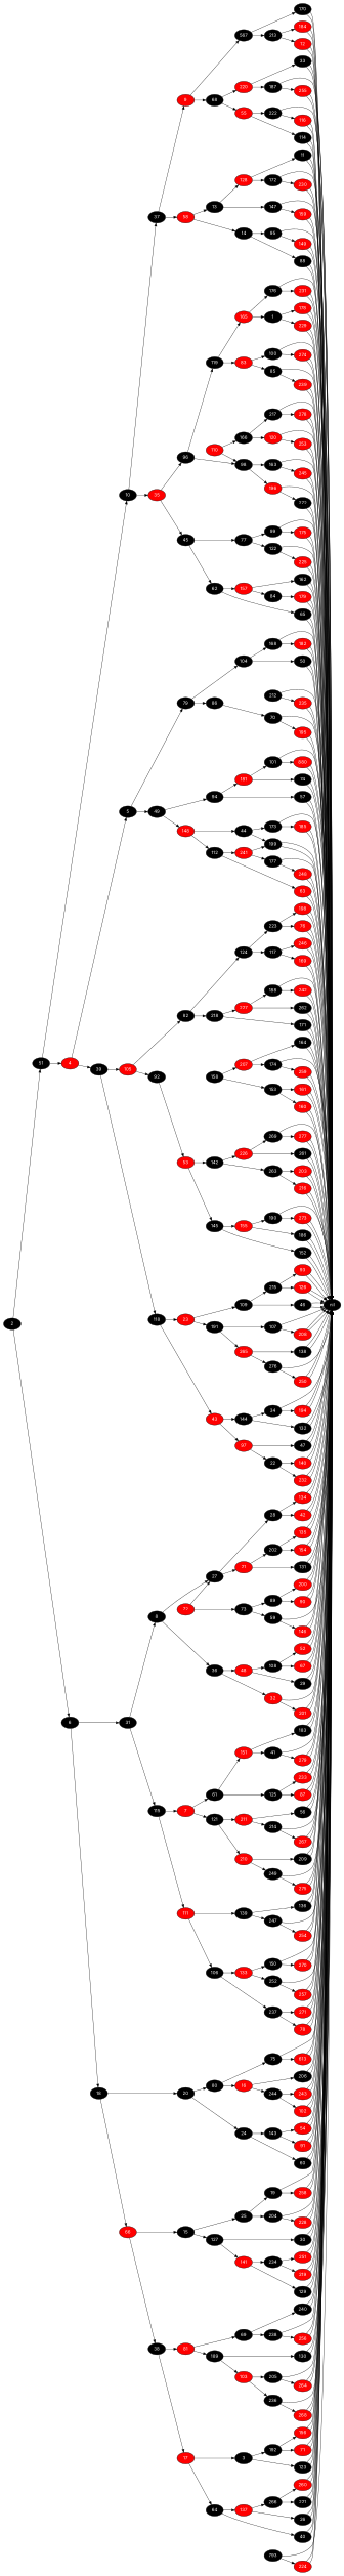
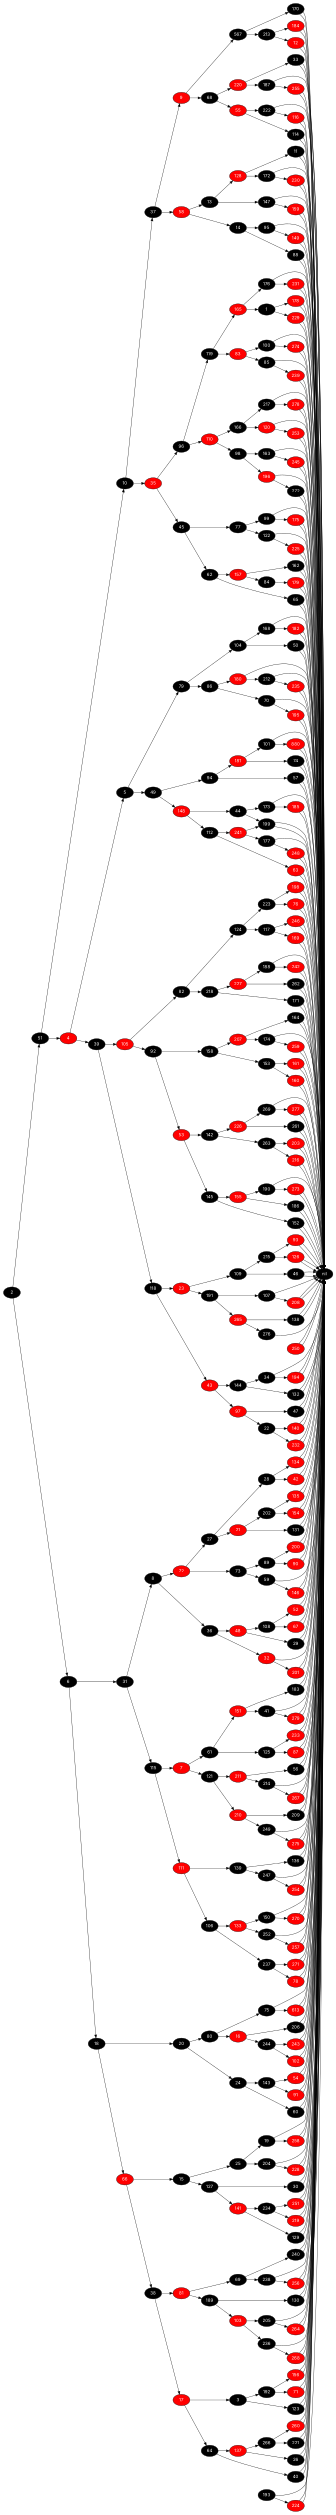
  digraph {
    fontname=Inter
    rankdir=LR
    node [fillcolor=" black" fontcolor=" white" fontname=Inter style=filled]
    edge [color=black fontname=Inter]
    nil
    2
    51
    10
    37
    9 [fillcolor=" red"]
    n7 [label=567]
    170
    213
    184 [fillcolor=" red"]
    12 [fillcolor=" red"]
    68
    220 [fillcolor=" red"]
    33
    187
    255 [fillcolor=" red"]
    55 [fillcolor=" red"]
    222
    116 [fillcolor=" red"]
    114
    58 [fillcolor=" red"]
    13
    128 [fillcolor=" red"]
    11
    172
    230 [fillcolor=" red"]
    147
    159 [fillcolor=" red"]
    14
    95
    149 [fillcolor=" red"]
    88
    35 [fillcolor=" red"]
    96
    119
    165 [fillcolor=" red"]
    176
    231 [fillcolor=" red"]
    1
    178 [fillcolor=" red"]
    229 [fillcolor=" red"]
    83 [fillcolor=" red"]
    100
    274 [fillcolor=" red"]
    85
    239 [fillcolor=" red"]
    110 [fillcolor=" red"]
    166
    217
    278 [fillcolor=" red"]
    120 [fillcolor=red]
    253 [fillcolor=" red"]
    98
    163
    245 [fillcolor=" red"]
    196 [fillcolor=" red"]
    272
    45
    77
    99
    175 [fillcolor=" red"]
    122
    225 [fillcolor=" red"]
    62
    157 [fillcolor=" red"]
    162
    84
    179 [fillcolor=" red"]
    65
    4 [fillcolor=" red"]
    5
    79
    104
    168
    182 [fillcolor=" red"]
    50
    86
+   180 [fillcolor=" red"]
    212
    235 [fillcolor=" red"]
    70
    195 [fillcolor=" red"]
    49
    94
    181 [fillcolor=" red"]
    101
    n87 [fillcolor=" red" label=880]
    74
    57
    148 [fillcolor=" red"]
    44
    173
    185 [fillcolor=" red"]
-   193 [label=793]
+   193
    224 [fillcolor=" red"]
    112
    241 [fillcolor=" red"]
    199
    177
    248 [fillcolor=" red"]
    63 [fillcolor=red]
    39
    105 [fillcolor=" red"]
    82
    124
    223
    198 [fillcolor=" red"]
    76 [fillcolor=" red"]
    117
    246 [fillcolor=" red"]
    169 [fillcolor=" red"]
    218
    227 [fillcolor=" red"]
    188
    242 [fillcolor=" red"]
    262
    171
    92
    158
    207 [fillcolor=" red"]
    164
    174
    259 [fillcolor=" red"]
    153
    161 [fillcolor=" red"]
    160 [fillcolor=" red"]
    53 [fillcolor=" red"]
    142
    226 [fillcolor=" red"]
    269
    277 [fillcolor=" red"]
    261
    263
    203 [fillcolor=" red"]
    216 [fillcolor=" red"]
    145
    155 [fillcolor=" red"]
    190
    273 [fillcolor=" red"]
    186
    152
    118
    23 [fillcolor=" red"]
    109
    215
    93 [fillcolor=" red"]
    126 [fillcolor=" red"]
    46
    191
    107
    208 [fillcolor=" red"]
    265 [fillcolor=" red"]
    138
    276
    250 [fillcolor=" red"]
    43 [fillcolor=" red"]
    144
    34
    194 [fillcolor=" red"]
    132
    97 [fillcolor=red]
    47
    22
    140 [fillcolor=" red"]
    232 [fillcolor=" red"]
    6
    31
    8
    72 [fillcolor=" red"]
    27
    28
    134 [fillcolor=" red"]
    42 [fillcolor=" red"]
    21 [fillcolor=" red"]
    202
    135 [fillcolor=" red"]
    154 [fillcolor=" red"]
    131
    73
    89
    200 [fillcolor=" red"]
    90 [fillcolor=" red"]
    59
    146 [fillcolor=" red"]
    36
    48 [fillcolor=" red"]
    108
    52 [fillcolor=" red"]
    67 [fillcolor=" red"]
    29
    32 [fillcolor=red]
    201 [fillcolor=" red"]
    115
    7 [fillcolor=" red"]
    61
    151 [fillcolor=" red"]
    183
    41
    279 [fillcolor=" red"]
    125
    233 [fillcolor=" red"]
    87 [fillcolor=" red"]
    121
    211 [fillcolor=" red"]
    56
    214
    267 [fillcolor=" red"]
    210 [fillcolor=" red"]
    209
    249
    275 [fillcolor=" red"]
    111 [fillcolor=" red"]
    139
    136
    247
    254 [fillcolor=" red"]
    106
    133 [fillcolor=" red"]
    150
    270 [fillcolor=" red"]
    252
    257 [fillcolor=" red"]
    237
    271 [fillcolor=" red"]
    78 [fillcolor=" red"]
    18
    20
    80
    75
    n230 [fillcolor=" red" label=613]
    16 [fillcolor=" red"]
    206
    244
    243 [fillcolor=" red"]
    102 [fillcolor=" red"]
    24
    143
    54 [fillcolor=" red"]
    91 [fillcolor=" red"]
    60
    66 [fillcolor=" red"]
    15
    25
    19
    258 [fillcolor=" red"]
    204
    228 [fillcolor=" red"]
    127
    30
    141 [fillcolor=" red"]
    234
    251 [fillcolor=" red"]
    219 [fillcolor=" red"]
    129
    38
    81 [fillcolor=" red"]
    69
    240
    238
    256 [fillcolor=" red"]
    189
    130
    103 [fillcolor=" red"]
    205
    264 [fillcolor=" red"]
    236
    268 [fillcolor=" red"]
    17 [fillcolor=" red"]
    3
    192
    156 [fillcolor=" red"]
    71 [fillcolor=" red"]
    123
    64
    137 [fillcolor=" red"]
    266
    260 [fillcolor=" red"]
    221 [fillcolor=black]
    26
    40
    subgraph sub_1 {
      nil
      2
      51
      10
      37
      9
      n7
      170
      213
      184
      12
      68
      220
      33
      187
      255
      55
      222
      116
      114
      58
      13
      128
      11
      172
      230
      147
      159
      14
      95
      149
      88
      35
      96
      119
      165
      176
      231
      1
      178
      229
      83
      100
      274
      85
      239
      110
      166
      217
      278
      120
      253
      98
      163
      245
      196
      272
      45
      77
      99
      175
      122
      225
      62
      157
      162
      84
      179
      65
      4
      5
      79
      104
      168
      182
      50
      86
+     180
      212
      235
      70
      195
      49
      94
      181
      101
      n87
      74
      57
      148
      44
      173
      185
      193
      224
      112
      241
      199
      177
      248
      63
      39
      105
      82
      124
      223
      198
      76
      117
      246
      169
      218
      227
      188
      242
      262
      171
      92
      158
      207
      164
      174
      259
      153
      161
      160
      53
      142
      226
      269
      277
      261
      263
      203
      216
      145
      155
      190
      273
      186
      152
      118
      23
      109
      215
      93
      126
      46
      191
      107
      208
      265
      138
      276
      250
      43
      144
      34
      194
      132
      97
      47
      22
      140
      232
      6
      31
      8
      72
      27
      28
      134
      42
      21
      202
      135
      154
      131
      73
      89
      200
      90
      59
      146
      36
      48
      108
      52
      67
      29
      32
      201
      115
      7
      61
      151
      183
      41
      279
      125
      233
      87
      121
      211
      56
      214
      267
      210
      209
      249
      275
      111
      139
      136
      247
      254
      106
      133
      150
      270
      252
      257
      237
      271
      78
      18
      20
      80
      75
      n230
      16
      206
      244
      243
      102
      24
      143
      54
      91
      60
      66
      15
      25
      19
      258
      204
      228
      127
      30
      141
      234
      251
      219
      129
      38
      81
      69
      240
      238
      256
      189
      130
      103
      205
      264
      236
      268
      17
      3
      192
      156
      71
      123
      64
      137
      266
      260
      221
      26
      40
    }
    2 -> 51
    2 -> 6
    51 -> 10
    51 -> 4
    10 -> 37
    10 -> 35
    37 -> 9
    37 -> 58
    9 -> n7
    9 -> 68
    n7 -> 170
    n7 -> 213
    170 -> nil
    170 -> nil
    213 -> 184
    213 -> 12
    184 -> nil
    184 -> nil
    12 -> nil
    12 -> nil
    68 -> 220
    68 -> 55
    220 -> 33
    220 -> 187
    33 -> nil
    33 -> nil
    187 -> nil
    187 -> 255
    255 -> nil
    255 -> nil
    55 -> 222
    55 -> 114
    222 -> nil
    222 -> 116
    116 -> nil
    116 -> nil
    114 -> nil
    114 -> nil
    58 -> 13
    58 -> 14
    13 -> 128
    13 -> 147
    128 -> 11
    128 -> 172
    11 -> nil
    11 -> nil
    172 -> nil
    172 -> 230
    230 -> nil
    230 -> nil
    147 -> nil
    147 -> 159
    159 -> nil
    159 -> nil
    14 -> 95
    14 -> 88
    95 -> nil
    95 -> 149
    149 -> nil
    149 -> nil
    88 -> nil
    88 -> nil
    35 -> 96
    35 -> 45
    96 -> 119
-   96 -> 98
+   96 -> 110
    119 -> 165
    119 -> 83
    165 -> 176
    165 -> 1
    176 -> nil
    176 -> 231
    231 -> nil
    231 -> nil
    1 -> 178
    1 -> 229
    178 -> nil
    178 -> nil
    229 -> nil
    229 -> nil
    83 -> 100
    83 -> 85
    100 -> nil
    100 -> 274
    274 -> nil
    274 -> nil
    85 -> nil
    85 -> 239
    239 -> nil
    239 -> nil
    110 -> 166
    110 -> 98
    166 -> 217
    166 -> 120
    217 -> nil
    217 -> 278
    278 -> nil
    278 -> nil
    120 -> nil
    120 -> 253
    253 -> nil
    253 -> nil
    98 -> 163
    98 -> 196
    163 -> nil
    163 -> 245
    245 -> nil
    245 -> nil
    196 -> nil
    196 -> 272
    272 -> nil
    272 -> nil
    45 -> 77
    45 -> 62
    77 -> 99
    77 -> 122
    99 -> nil
    99 -> 175
    175 -> nil
    175 -> nil
    122 -> nil
    122 -> 225
    225 -> nil
    225 -> nil
    62 -> 157
    62 -> 65
    157 -> 162
    157 -> 84
    162 -> nil
    162 -> nil
    84 -> 179
    179 -> nil
    179 -> nil
    65 -> nil
    65 -> nil
    4 -> 5
    4 -> 39
    5 -> 79
    5 -> 49
    79 -> 104
    79 -> 86
    104 -> 168
    104 -> 50
    168 -> nil
    168 -> 182
    182 -> nil
    182 -> nil
    50 -> nil
    50 -> nil
+   86 -> 180
    86 -> 70
+   180 -> nil
+   180 -> 212
    212 -> nil
    212 -> 235
    235 -> nil
    235 -> nil
    70 -> nil
    70 -> 195
    195 -> nil
    195 -> nil
    49 -> 94
    49 -> 148
    94 -> 181
    94 -> 57
    181 -> 101
    181 -> 74
    101 -> nil
    101 -> n87
    n87 -> nil
    n87 -> nil
    74 -> nil
    74 -> nil
    57 -> nil
    57 -> nil
    148 -> 44
    148 -> 112
    44 -> 173
    44 -> 199
    173 -> nil
    173 -> 185
    185 -> nil
    185 -> nil
    193 -> nil
    193 -> 224
    224 -> nil
    224 -> nil
    112 -> 241
    112 -> 63
    241 -> 199
    241 -> 177
    199 -> nil
    199 -> nil
    177 -> nil
    177 -> 248
    248 -> nil
    248 -> nil
    63 -> nil
    63 -> nil
    39 -> 105
    39 -> 118
    105 -> 82
    105 -> 92
    82 -> 124
    82 -> 218
    124 -> 223
    124 -> 117
    223 -> 198
    223 -> 76
    198 -> nil
    198 -> nil
    76 -> nil
    76 -> nil
    117 -> 246
    117 -> 169
    246 -> nil
    246 -> nil
    169 -> nil
    169 -> nil
    218 -> 227
    218 -> 171
    227 -> 188
    227 -> 262
    188 -> nil
    188 -> 242
    242 -> nil
    242 -> nil
    262 -> nil
    262 -> nil
    171 -> nil
    171 -> nil
+   92 -> 158
    92 -> 53
    158 -> 207
    158 -> 153
    207 -> 164
    207 -> 174
    164 -> nil
    164 -> nil
    174 -> nil
    174 -> 259
    259 -> nil
    259 -> nil
    153 -> 161
    153 -> 160
    161 -> nil
    161 -> nil
    160 -> nil
    160 -> nil
    53 -> 142
    53 -> 145
    142 -> 226
    142 -> 263
    226 -> 269
    226 -> 261
    269 -> nil
    269 -> 277
    277 -> nil
    277 -> nil
    261 -> nil
    261 -> nil
    263 -> 203
    263 -> 216
    203 -> nil
    203 -> nil
    216 -> nil
    216 -> nil
    145 -> 155
    145 -> 152
    155 -> 190
    155 -> 186
    190 -> nil
    190 -> 273
    273 -> nil
    273 -> nil
    186 -> nil
    186 -> nil
    152 -> nil
    152 -> nil
    118 -> 23
    118 -> 43
    23 -> 109
    23 -> 191
    109 -> 215
    109 -> 46
    215 -> 93
    215 -> 126
    93 -> nil
    93 -> nil
    126 -> nil
    126 -> nil
    46 -> nil
    46 -> nil
    191 -> 107
    191 -> 265
    107 -> nil
    107 -> 208
    208 -> nil
    208 -> nil
    265 -> 138
    265 -> 276
    138 -> nil
    138 -> nil
    276 -> nil
-   276 -> 250
    250 -> nil
    250 -> nil
    43 -> 144
    43 -> 97
    144 -> 34
    144 -> 132
    34 -> nil
    34 -> 194
    194 -> nil
    194 -> nil
    132 -> nil
    132 -> nil
    97 -> 47
    97 -> 22
    47 -> nil
    47 -> nil
    22 -> 140
    22 -> 232
    140 -> nil
    140 -> nil
    232 -> nil
    232 -> nil
    6 -> 31
    6 -> 18
    31 -> 8
    31 -> 115
-   8 -> 27
+   8 -> 72
    8 -> 36
    72 -> 27
    72 -> 73
    27 -> 28
    27 -> 21
    28 -> 134
    28 -> 42
    134 -> nil
    134 -> nil
    42 -> nil
    42 -> nil
    21 -> 202
    21 -> 131
    202 -> 135
    202 -> 154
    135 -> nil
    135 -> nil
    154 -> nil
    154 -> nil
    131 -> nil
    131 -> nil
    73 -> 89
    73 -> 59
    89 -> 200
    89 -> 90
    200 -> nil
    200 -> nil
    90 -> nil
    90 -> nil
    59 -> nil
    59 -> 146
    146 -> nil
    146 -> nil
    36 -> 48
    36 -> 32
    48 -> 108
    48 -> 29
    108 -> 52
    108 -> 67
    52 -> nil
    52 -> nil
    67 -> nil
    67 -> nil
    29 -> nil
    29 -> nil
    32 -> nil
    32 -> 201
    201 -> nil
    201 -> nil
    115 -> 7
    115 -> 111
    7 -> 61
    7 -> 121
    61 -> 151
    61 -> 125
    151 -> 183
    151 -> 41
    183 -> nil
    183 -> nil
    41 -> nil
    41 -> 279
    279 -> nil
    279 -> nil
    125 -> 233
    125 -> 87
    233 -> nil
    233 -> nil
    87 -> nil
    87 -> nil
    121 -> 211
    121 -> 210
    211 -> 56
    211 -> 214
    56 -> nil
    56 -> nil
    214 -> nil
    214 -> 267
    267 -> nil
    267 -> nil
    210 -> 209
    210 -> 249
    209 -> nil
    209 -> nil
    249 -> nil
    249 -> 275
    275 -> nil
    275 -> nil
    111 -> 139
    111 -> 106
    139 -> 136
    139 -> 247
    136 -> nil
    136 -> nil
    247 -> nil
    247 -> 254
    254 -> nil
    254 -> nil
    106 -> 133
    106 -> 237
    133 -> 150
    133 -> 252
    150 -> nil
    150 -> 270
    270 -> nil
    270 -> nil
    252 -> nil
    252 -> 257
    257 -> nil
    257 -> nil
    237 -> 271
    237 -> 78
    271 -> nil
    271 -> nil
    78 -> nil
    78 -> nil
    18 -> 20
    18 -> 66
    20 -> 80
    20 -> 24
    80 -> 75
    80 -> 16
    75 -> nil
    75 -> n230
    n230 -> nil
    n230 -> nil
    16 -> 206
    16 -> 244
    206 -> nil
    206 -> nil
    244 -> 243
    244 -> 102
    243 -> nil
    243 -> nil
    102 -> nil
    102 -> nil
    24 -> 143
    24 -> 60
    143 -> 54
    143 -> 91
    54 -> nil
    54 -> nil
    91 -> nil
    91 -> nil
    60 -> nil
    60 -> nil
    66 -> 15
    66 -> 38
    15 -> 25
    15 -> 127
    25 -> 19
    25 -> 204
    19 -> nil
    19 -> 258
    258 -> nil
    258 -> nil
    204 -> nil
    204 -> 228
    228 -> nil
    228 -> nil
    127 -> 30
    127 -> 141
    30 -> nil
    30 -> nil
    141 -> 234
    141 -> 129
    234 -> 251
    234 -> 219
    251 -> nil
    251 -> nil
    219 -> nil
    219 -> nil
    129 -> nil
    129 -> nil
    38 -> 81
    38 -> 17
    81 -> 69
    81 -> 189
    69 -> 240
    69 -> 238
    240 -> nil
    240 -> nil
    238 -> nil
    238 -> 256
    256 -> nil
    256 -> nil
    189 -> 130
    189 -> 103
    130 -> nil
    130 -> nil
    103 -> 205
    103 -> 236
    205 -> nil
    205 -> 264
    264 -> nil
    264 -> nil
    236 -> nil
    236 -> 268
    268 -> nil
    268 -> nil
    17 -> 3
    17 -> 64
    3 -> 192
    3 -> 123
    192 -> 156
    192 -> 71
    156 -> nil
    156 -> nil
    71 -> nil
    71 -> nil
    123 -> nil
    123 -> nil
    64 -> 137
    64 -> 40
    137 -> 266
    137 -> 26
    266 -> 260
    266 -> 221
    260 -> nil
    260 -> nil
    221 -> nil
    221 -> nil
    26 -> nil
    26 -> nil
    40 -> nil
    40 -> nil
  }
